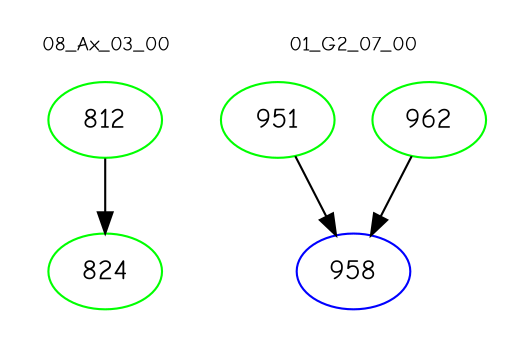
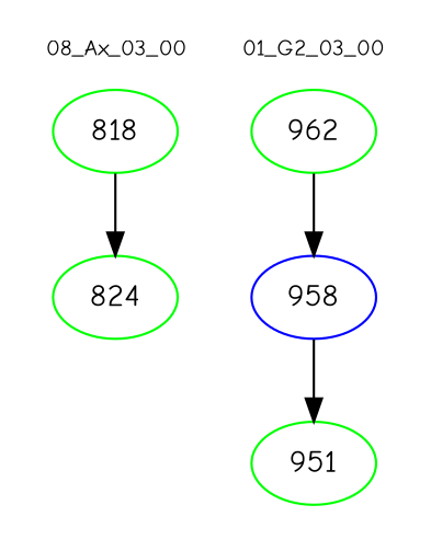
  digraph {
    fontname="Comic Neue"
    node [color=green fontname="Comic Neue"]
    edge [color=black fontname="Comic Neue"]
-   n1 [label=812]
+   n1 [label=818]
    n2 [label=824]
    n3 [label=962]
    n4 [color=blue label=958]
    n5 [label=951]
    subgraph cluster_1 {
      color=white
      fontsize=10
      label="08_Ax_03_00"
      n1
      n2
    }
    subgraph cluster_2 {
      color=white
      fontsize=10
-     label="01_G2_07_00"
+     label="01_G2_03_00"
      n3
      n4
      n5
    }
    n1 -> n2
    n3 -> n4
-   n5 -> n4
+   n4 -> n5
  }
